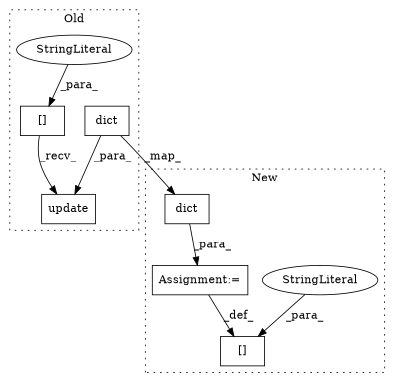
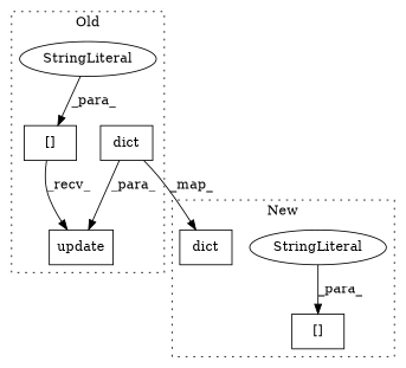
  digraph {
    node [a=32 l="7,1" s=322 shape=box]
    n1 [label=update s="337,367"]
    n2 [a=2 label="[]" s="315,335"]
    n3 [a=45 l=13 label=StringLiteral shape=ellipse]
    n4 [l="5,1" label=dict s="344,366"]
    n5 [a=2 label="[]" s="315,337"]
-   n6 [a=7 l=1 label="Assignment:=" s=338]
    n7 [a=45 l=15 label=StringLiteral shape=ellipse]
    n8 [l="5,1" label=dict s="339,361"]
    subgraph cluster_1 {
      label=Old
      style=dotted
      n1
      n2
      n3
      n4
    }
    subgraph cluster_2 {
      label=New
      style=dotted
      n5
-     n6
      n7
      n8
    }
    n2 -> n1 [label=_recv_]
    n3 -> n2 [label=_para_]
    n4 -> n1 [label=_para_]
    n4 -> n8 [label=_map_]
-   n6 -> n5 [label=_def_]
    n7 -> n5 [label=_para_]
-   n8 -> n6 [label=_para_]
  }
